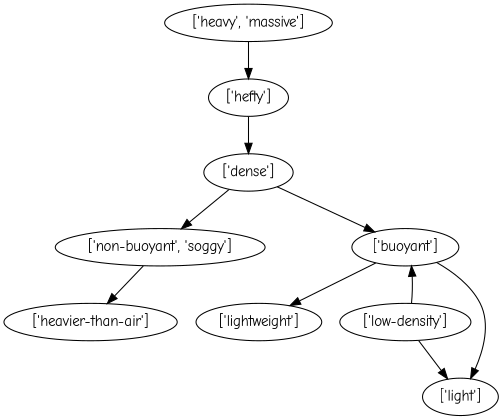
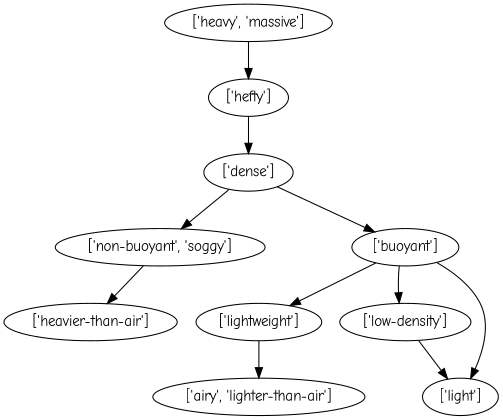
  strict digraph {
    fontname="Comic Neue"
    node [fontname="Comic Neue"]
    edge [fontname="Comic Neue"]
    "['heavy', 'massive']"
    "['hefty']"
    "['dense']"
    "['non-buoyant', 'soggy']"
    "['buoyant']"
    "['heavier-than-air']"
    "['lightweight']"
    "['low-density']"
    "['light']"
+   "['airy', 'lighter-than-air']"
    "['heavy', 'massive']" -> "['hefty']"
    "['hefty']" -> "['dense']"
    "['dense']" -> "['non-buoyant', 'soggy']"
    "['dense']" -> "['buoyant']"
    "['non-buoyant', 'soggy']" -> "['heavier-than-air']"
    "['buoyant']" -> "['lightweight']"
-   "['low-density']" -> "['buoyant']"
+   "['buoyant']" -> "['low-density']"
    "['buoyant']" -> "['light']"
+   "['lightweight']" -> "['airy', 'lighter-than-air']"
    "['low-density']" -> "['light']"
  }
